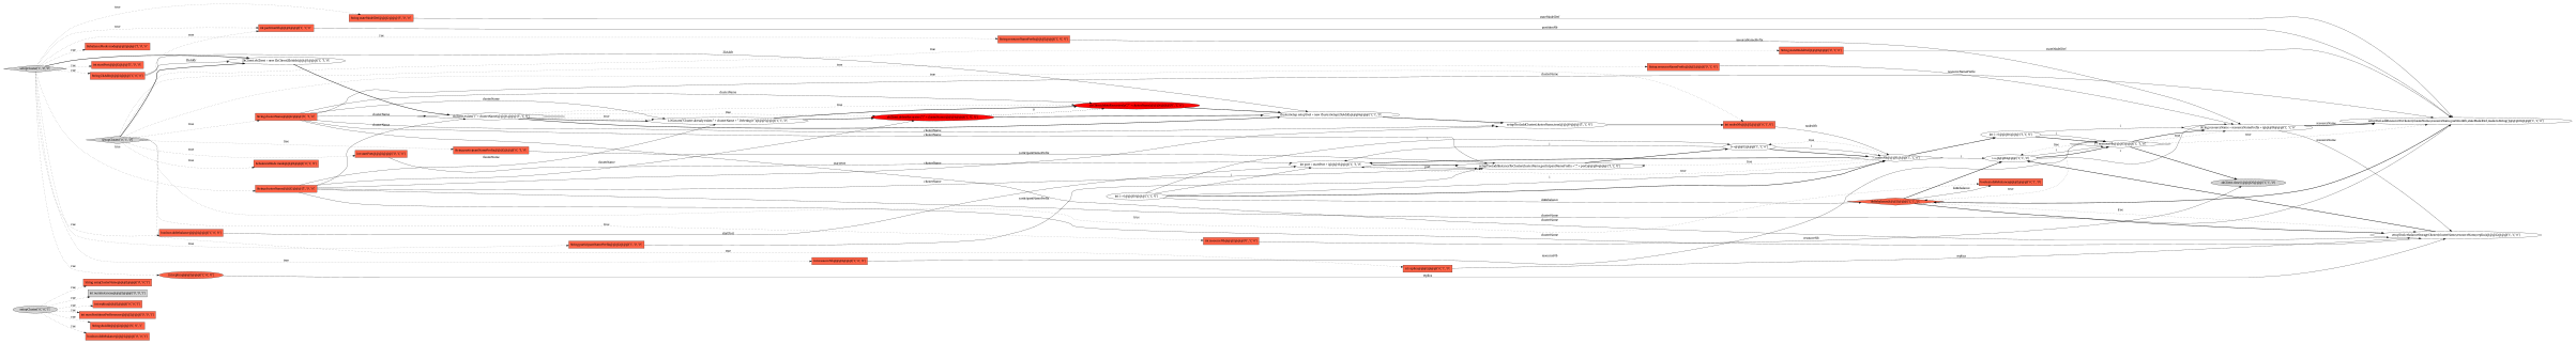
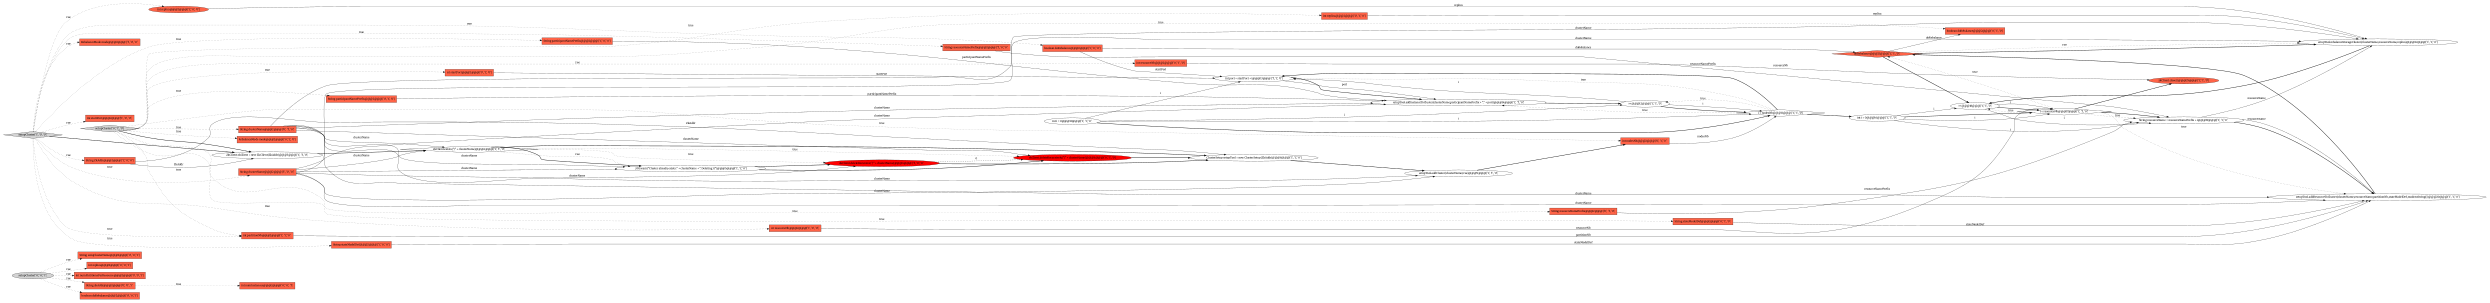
  digraph {
    fontname=Merriweather
    rankdir=LR
    node [fillcolor=tomato fontname=Merriweather shape=box style=filled]
    edge [fontname=Merriweather style=solid]
    n1 [label="String uniqClusterName@@@2@@@['0', '0', '1']"]
    n2 [label="boolean doRebalance@@@2@@@['0', '1', '0']"]
    n3 [label="doRebalance@@@21@@@['1', '1', '0']" shape=diamond]
    n4 [fillcolor=white label="i++@@@18@@@['1', '1', '0']" shape=ellipse]
    n5 [fillcolor=white label="setupTool.rebalanceStorageCluster(clusterName,resourceName,replica)@@@22@@@['1', '1', '0']" shape=ellipse]
    n6 [fillcolor=white label="LOG.warn(\"Cluster already exists:\" + clusterName + \". Deleting it\")@@@5@@@['1', '1', '0']" shape=ellipse]
    n7 [fillcolor=red label="zkClient.deleteRecursively(\"/\" + clusterName)@@@6@@@['0', '1', '0']" shape=ellipse]
    n8 [fillcolor=red label="zkClient.deleteRecursive(\"/\" + clusterName)@@@6@@@['1', '0', '0']" shape=ellipse]
    n9 [fillcolor=white label="ClusterSetup setupTool = new ClusterSetup(ZkAddr)@@@8@@@['1', '1', '0']" shape=ellipse]
    n10 [fillcolor=white label="int port = startPort + i@@@13@@@['1', '1', '0']" shape=ellipse]
    n11 [fillcolor=white label="setupTool.addInstanceToCluster(clusterName,participantNamePrefix + \"_\" + port)@@@14@@@['1', '1', '0']" shape=ellipse]
    n12 [fillcolor=white label="i++@@@12@@@['1', '1', '0']" shape=ellipse]
    n13 [fillcolor=lightgray label="setupCluster['1', '0', '0']" shape=diamond]
    n14 [label="boolean doRebalance@@@2@@@['1', '0', '0']"]
    n15 [label="String participantNamePrefix@@@2@@@['1', '0', '0']"]
    n16 [label="int resourceNb@@@2@@@['1', '0', '0']"]
    n17 [label="RebalanceMode mode@@@2@@@['1', '0', '0']"]
    n18 [label="int replica@@@2@@@['1', '0', '0']" shape=ellipse]
    n19 [label="int startPort@@@2@@@['1', '0', '0']"]
    n20 [label="String resourceNamePrefix@@@2@@@['1', '0', '0']"]
    n21 [label="String clusterName@@@2@@@['1', '0', '0']"]
    n22 [label="String stateModelDef@@@2@@@['1', '0', '0']"]
    n23 [label="String ZkAddr@@@2@@@['1', '0', '0']"]
    n24 [label="int partitionNb@@@2@@@['1', '1', '0']"]
    n25 [fillcolor=white label="ZkClient zkClient = new ZkClient(ZkAddr)@@@3@@@['1', '1', '0']" shape=ellipse]
    n26 [fillcolor=white label="i < resourceNb@@@17@@@['1', '1', '0']" shape=diamond]
    n27 [fillcolor=white label="String resourceName = resourceNamePrefix + i@@@19@@@['1', '1', '0']" shape=ellipse]
    n28 [fillcolor=white label="setupTool.addResourceToCluster(clusterName,resourceName,partitionNb,stateModelDef,mode.toString())@@@20@@@['1', '1', '0']" shape=ellipse]
    n29 [fillcolor=white label="setupTool.addCluster(clusterName,true)@@@9@@@['1', '1', '0']" shape=ellipse]
    n30 [fillcolor=white label="zkClient.exists(\"/\" + clusterName)@@@4@@@['1', '1', '0']" shape=diamond]
    n31 [label="int resourceNb@@@2@@@['0', '1', '0']"]
-   n32 [fillcolor=lightgray label="zkClient.close()@@@25@@@['1', '1', '0']" shape=ellipse]
-   n33 [fillcolor=lightgray label="int numInstances@@@2@@@['0', '0', '1']"]
+   n32 [label="zkClient.close()@@@25@@@['1', '1', '0']" shape=ellipse]
+   n33 [label="int numInstances@@@2@@@['0', '0', '1']"]
    n34 [label="int replica@@@2@@@['0', '0', '1']"]
    n35 [fillcolor=white label="int i = 0@@@16@@@['1', '1', '0']" shape=ellipse]
    n36 [label="int nodesNb@@@2@@@['0', '1', '0']"]
    n37 [fillcolor=white label="int i = 0@@@10@@@['1', '1', '0']" shape=ellipse]
    n38 [fillcolor=white label="i < nodesNb@@@11@@@['1', '1', '0']" shape=diamond]
    n39 [label="int replica@@@2@@@['0', '1', '0']"]
    n40 [fillcolor=lightgray label="setupCluster['0', '1', '0']" shape=diamond]
    n41 [label="String resourceNamePrefix@@@2@@@['0', '1', '0']"]
    n42 [label="String stateModelDef@@@2@@@['0', '1', '0']"]
    n43 [label="String clusterName@@@2@@@['0', '1', '0']"]
    n44 [label="int startPort@@@2@@@['0', '1', '0']"]
    n45 [label="String participantNamePrefix@@@2@@@['0', '1', '0']"]
    n46 [label="RebalanceMode mode@@@2@@@['0', '1', '0']"]
    n47 [label="int numPartitionsPerResource@@@2@@@['0', '0', '1']"]
    n48 [label="String zkAddr@@@2@@@['0', '0', '1']"]
    n49 [label="boolean doRebalance@@@2@@@['0', '0', '1']"]
    n50 [fillcolor=lightgray label="setupCluster['0', '0', '1']" shape=ellipse]
    n3 -> n2 [label=doRebalance]
    n3 -> n4 [style=bold]
    n3 -> n5 [label=true style=dotted]
    n3 -> n5 [style=bold]
    n4 -> n26 [label=i]
    n4 -> n26 [style=bold]
    n4 -> n27 [label=i]
    n5 -> n4 [style=bold]
    n6 -> n7 [style=bold]
    n6 -> n8 [style=bold]
    n7 -> n9 [style=bold]
    n8 -> n7 [label=0 style=dashed]
    n8 -> n9 [style=bold]
    n9 -> n29 [style=bold]
    n10 -> n11 [label=port]
    n10 -> n11 [style=bold]
    n11 -> n12 [style=bold]
    n12 -> n10 [label=i]
    n12 -> n38 [label=i]
    n12 -> n38 [style=bold]
    n13 -> n14 [label=true style=dotted]
    n13 -> n15 [label=true style=dotted]
    n13 -> n16 [label=true style=dotted]
    n13 -> n17 [label=true style=dotted]
    n13 -> n18 [label=true style=dotted]
    n13 -> n19 [label=true style=dotted]
    n13 -> n20 [label=true style=dotted]
    n13 -> n21 [label=true style=dotted]
    n13 -> n22 [label=true style=dotted]
    n13 -> n23 [label=true style=dotted]
    n13 -> n24 [label=true style=dotted]
    n13 -> n25 [style=bold]
-   n37 -> n3 [label=doRebalance]
+   n14 -> n3 [label=doRebalance]
    n14 -> n10 [label=startPort]
    n15 -> n11 [label=participantNamePrefix]
    n16 -> n26 [label=resourceNb]
    n18 -> n5 [label=replica]
    n20 -> n27 [label=resourceNamePrefix]
    n21 -> n5 [label=clusterName]
    n21 -> n6 [label=clusterName]
    n21 -> n8 [label=clusterName]
    n21 -> n11 [label=clusterName]
    n21 -> n28 [label=clusterName]
    n21 -> n29 [label=clusterName]
    n21 -> n30 [label=clusterName]
    n22 -> n28 [label=stateModelDef]
    n23 -> n9 [label=ZkAddr]
    n23 -> n25 [label=ZkAddr]
    n24 -> n28 [label=partitionNb]
    n25 -> n30 [style=bold]
    n26 -> n3 [label=true style=dotted]
    n26 -> n4 [label=true style=dotted]
    n26 -> n27 [style=bold]
    n26 -> n27 [label=true style=dotted]
    n26 -> n28 [label=true style=dotted]
    n26 -> n32 [style=bold]
    n27 -> n5 [label=resourceName]
    n27 -> n28 [label=resourceName]
    n27 -> n28 [style=bold]
    n28 -> n3 [style=bold]
    n29 -> n36 [style=bold]
    n30 -> n6 [label=true style=dotted]
    n30 -> n6 [style=bold]
    n30 -> n7 [label=true style=dotted]
    n30 -> n8 [label=true style=dotted]
    n30 -> n9 [style=bold]
    n31 -> n32 [label=resourceNb]
-   n38 -> n4 [label=i]
+   n35 -> n4 [label=i]
    n35 -> n26 [style=bold]
    n35 -> n26 [label=i]
    n35 -> n27 [label=i]
    n36 -> n38 [label=nodesNb]
    n37 -> n10 [label=i]
    n37 -> n12 [label=i]
    n37 -> n38 [label=i]
    n37 -> n38 [style=bold]
    n38 -> n10 [style=bold]
    n38 -> n10 [label=true style=dotted]
    n38 -> n11 [label=true style=dotted]
    n38 -> n12 [label=true style=dotted]
    n38 -> n35 [style=bold]
    n39 -> n5 [label=replica]
    n40 -> n2 [label=true style=dotted]
    n40 -> n24 [label=true style=dotted]
    n40 -> n25 [style=bold]
    n40 -> n31 [label=true style=dotted]
    n40 -> n36 [label=true style=dotted]
    n40 -> n39 [label=true style=dotted]
    n40 -> n41 [label=true style=dotted]
    n40 -> n42 [label=true style=dotted]
    n40 -> n43 [label=true style=dotted]
    n40 -> n44 [label=true style=dotted]
    n40 -> n45 [label=true style=dotted]
    n40 -> n46 [label=true style=dotted]
    n41 -> n27 [label=resourceNamePrefix]
    n42 -> n28 [label=stateModelDef]
    n43 -> n5 [label=clusterName]
    n43 -> n6 [label=clusterName]
    n43 -> n7 [label=clusterName]
    n43 -> n11 [label=clusterName]
    n43 -> n28 [label=clusterName]
    n43 -> n29 [label=clusterName]
    n43 -> n30 [label=clusterName]
    n44 -> n10 [label=startPort]
    n45 -> n11 [label=participantNamePrefix]
    n50 -> n1 [label=true style=dotted]
-   n50 -> n33 [label=true style=dotted]
+   n48 -> n33 [label=true style=dotted]
    n50 -> n34 [label=true style=dotted]
    n50 -> n47 [label=true style=dotted]
    n50 -> n48 [label=true style=dotted]
    n50 -> n49 [label=true style=dotted]
  }
